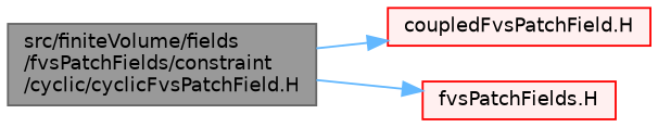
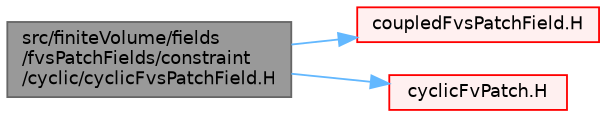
  digraph {
    rankdir=LR
    node [color=red fillcolor="#FFF0F0" fontname=Helvetica fontsize=10 shape=box style=filled]
    edge [color=steelblue1 fontname=Helvetica fontsize=10 labelfontname=Helvetica labelfontsize=10 style=solid]
    n1 [color=gray40 fillcolor=grey60 fontcolor=black height=0.2 label="src/finiteVolume/fields\l/fvsPatchFields/constraint\l/cyclic/cyclicFvsPatchField.H" width=0.4]
    n2 [height=0.2 label="coupledFvsPatchField.H" width=0.4]
-   n3 [height=0.2 label="fvsPatchFields.H" width=0.4]
+   n3 [height=0.2 label="cyclicFvPatch.H" width=0.4]
    n1 -> n2
    n1 -> n3
  }
